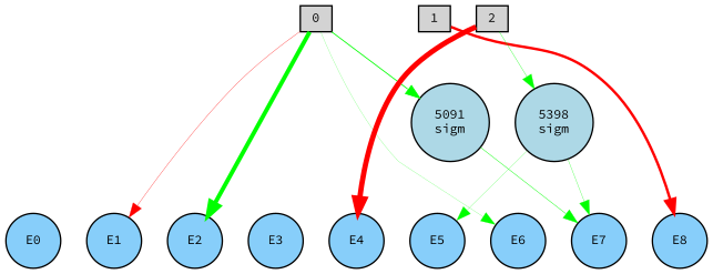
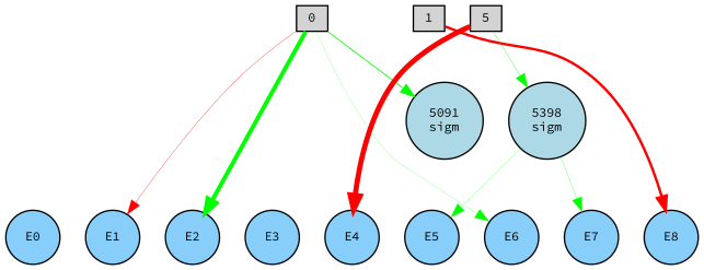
  digraph {
    fontname="Source Code Pro"
    node [fillcolor=lightskyblue fontname="Source Code Pro" fontsize=9 shape=circle style=filled]
    edge [fontname="Source Code Pro" style=invis]
    0 [fillcolor=lightgray height=0.2 shape=box width=0.2]
    1 [fillcolor=lightgray height=0.2 shape=box width=0.2]
-   2 [fillcolor=lightgray height=0.2 shape=box width=0.2]
+   2 [fillcolor=lightgray height=0.2 shape=box width=0.2 label=5]
    E0 [height=0.2 width=0.2]
    E1 [height=0.2 width=0.2]
    E2 [height=0.2 width=0.2]
    E3 [height=0.2 width=0.2]
    E4 [height=0.2 width=0.2]
    E5 [height=0.2 width=0.2]
    E6 [height=0.2 width=0.2]
    E7 [height=0.2 width=0.2]
    E8 [height=0.2 width=0.2]
    n13 [fillcolor=lightblue height=0.2 label="5091\nsigm" width=0.2]
    n14 [fillcolor=lightblue height=0.2 label="5398\nsigm" width=0.2]
    subgraph sub_1 {
      rank=source
      0
      1
      2
    }
    subgraph sub_2 {
      rank=sink
      E0
      E1
      E2
      E3
      E4
      E5
      E6
      E7
      E8
    }
    0 -> 1
    0 -> E1 [color=red penwidth=0.21785441991106191 style=solid]
    0 -> E2 [color=green penwidth=2.9540170750020738 style=solid]
    0 -> E6 [color=green penwidth=0.1273558075669718 style=solid]
    0 -> n13 [color=green penwidth=0.6068863558370526 style=solid]
    1 -> 2
    1 -> E8 [color=red penwidth=1.8234151581551161 style=solid]
    2 -> E4 [color=red penwidth=3.6481056750485457 style=solid]
    2 -> n14 [color=green penwidth=0.23639395776030006 style=solid]
    E0 -> E1
    E1 -> E2
    E2 -> E3
    E3 -> E4
    E4 -> E5
    E5 -> E6
    E6 -> E7
    E7 -> E8
-   n13 -> E7 [color=green penwidth=0.32164123717829896 style=solid]
    n14 -> E5 [color=green penwidth=0.14358775216278585 style=solid]
    n14 -> E7 [color=green penwidth=0.20400984061216768 style=solid]
  }
